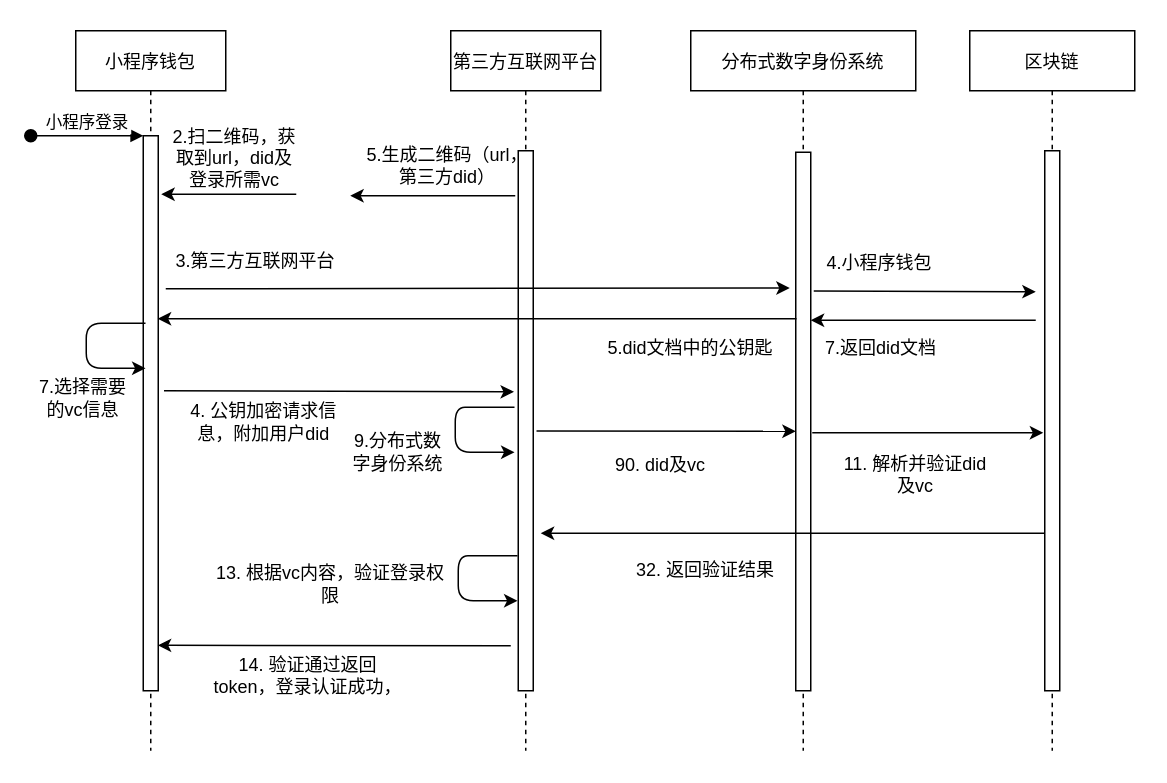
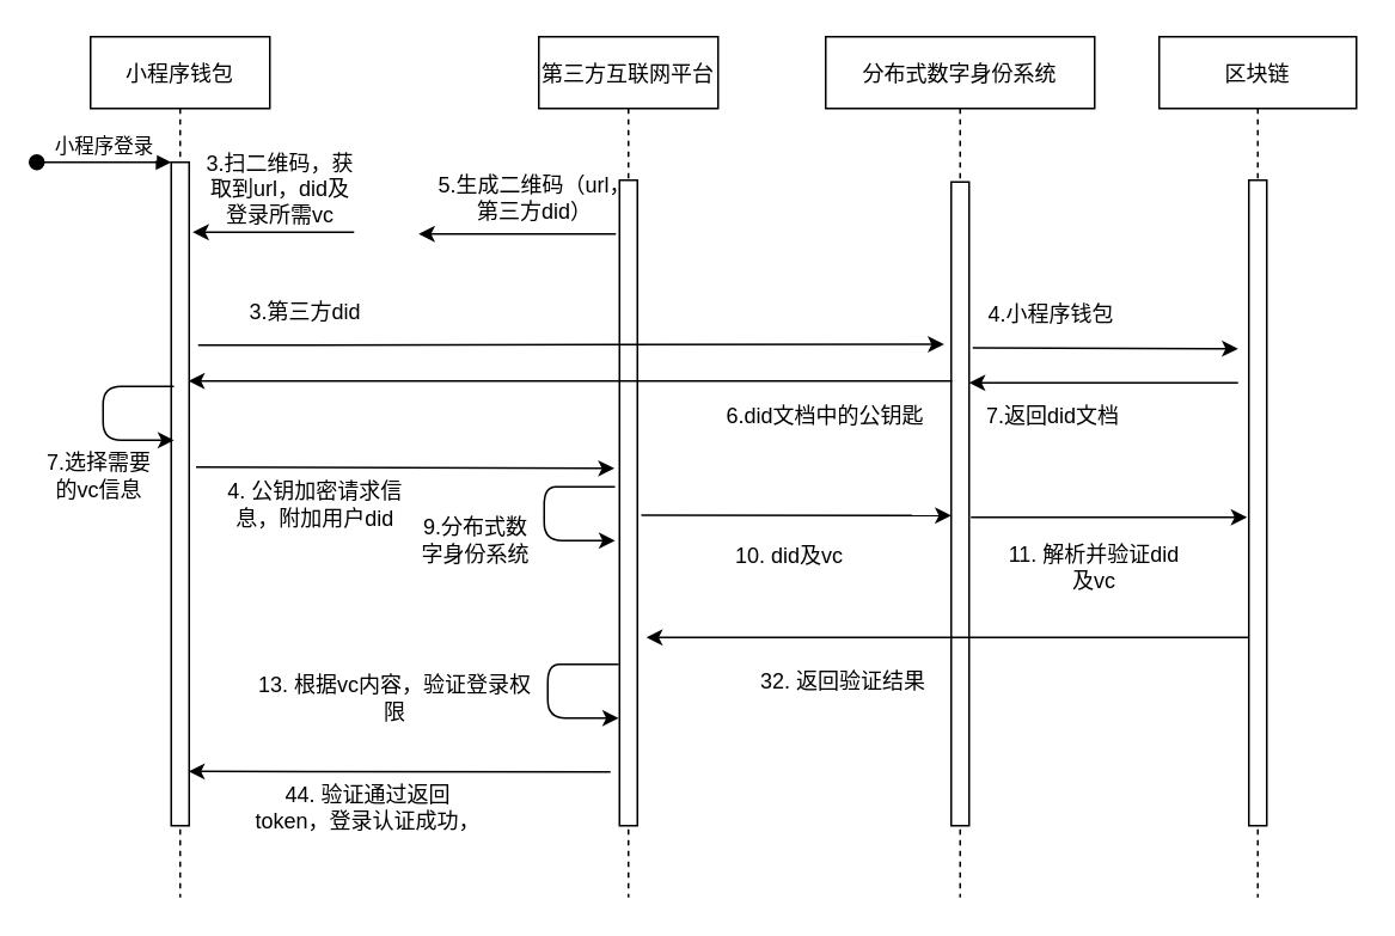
  <mxCell id="0" />
  <mxCell id="1" parent="0" />
  <mxCell id="2" value="小程序钱包" style="shape=umlLifeline;perimeter=lifelinePerimeter;container=1;collapsible=0;recursiveResize=0;rounded=0;shadow=0;strokeWidth=1;" parent="1" vertex="1"><mxGeometry x="50" y="20" width="100" height="480" as="geometry" /></mxCell>
  <mxCell id="3" value="" style="points=[];perimeter=orthogonalPerimeter;rounded=0;shadow=0;strokeWidth=1;" parent="2" vertex="1"><mxGeometry x="45" y="70" width="10" height="370" as="geometry" /></mxCell>
  <mxCell id="4" value="小程序登录" style="verticalAlign=bottom;startArrow=oval;endArrow=block;startSize=8;shadow=0;strokeWidth=1;" parent="2" target="3" edge="1"><mxGeometry relative="1" as="geometry"><mxPoint x="-30" y="70" as="sourcePoint" /></mxGeometry></mxCell>
  <mxCell id="5" value="第三方互联网平台" style="shape=umlLifeline;perimeter=lifelinePerimeter;container=1;collapsible=0;recursiveResize=0;rounded=0;shadow=0;strokeWidth=1;" parent="1" vertex="1"><mxGeometry x="300" y="20" width="100" height="480" as="geometry" /></mxCell>
  <mxCell id="6" value="" style="points=[];perimeter=orthogonalPerimeter;rounded=0;shadow=0;strokeWidth=1;" parent="5" vertex="1"><mxGeometry x="45" y="80" width="10" height="360" as="geometry" /></mxCell>
  <mxCell id="7" value="分布式数字身份系统" style="shape=umlLifeline;perimeter=lifelinePerimeter;container=1;collapsible=0;recursiveResize=0;rounded=0;shadow=0;strokeWidth=1;" vertex="1" parent="1"><mxGeometry x="460" y="20" width="150" height="480" as="geometry" /></mxCell>
  <mxCell id="8" value="" style="points=[];perimeter=orthogonalPerimeter;rounded=0;shadow=0;strokeWidth=1;" vertex="1" parent="7"><mxGeometry x="70" y="81" width="10" height="359" as="geometry" /></mxCell>
  <mxCell id="9" value="" style="endArrow=classic;html=1;exitX=1.2;exitY=0.622;exitDx=0;exitDy=0;exitPerimeter=0;" edge="1" parent="7"><mxGeometry width="50" height="50" relative="1" as="geometry"><mxPoint x="82" y="173.52" as="sourcePoint" /><mxPoint x="230" y="174" as="targetPoint" /></mxGeometry></mxCell>
  <mxCell id="10" value="" style="shape=image;html=1;verticalAlign=top;verticalLabelPosition=bottom;labelBackgroundColor=#ffffff;imageAspect=0;aspect=fixed;image=https://cdn1.iconfinder.com/data/icons/iconoir-vol-3/24/qr-code-128.png" vertex="1" parent="1"><mxGeometry x="200" y="110" width="38" height="38" as="geometry" /></mxCell>
  <mxCell id="11" value="" style="endArrow=classic;html=1;" edge="1" parent="1"><mxGeometry width="50" height="50" relative="1" as="geometry"><mxPoint x="343" y="130" as="sourcePoint" /><mxPoint x="233" y="130" as="targetPoint" /></mxGeometry></mxCell>
  <mxCell id="12" value="5.生成二维码（url，第三方did）" style="text;html=1;strokeColor=none;fillColor=none;align=center;verticalAlign=middle;whiteSpace=wrap;rounded=0;" vertex="1" parent="1"><mxGeometry x="238" y="100" width="120" height="20" as="geometry" /></mxCell>
  <mxCell id="13" value="" style="endArrow=classic;html=1;" edge="1" parent="1"><mxGeometry width="50" height="50" relative="1" as="geometry"><mxPoint x="197" y="129" as="sourcePoint" /><mxPoint x="107" y="129" as="targetPoint" /></mxGeometry></mxCell>
- <mxCell id="14" value="2.扫二维码，获取到url，did及登录所需vc" style="text;html=1;strokeColor=none;fillColor=none;align=center;verticalAlign=middle;whiteSpace=wrap;rounded=0;" vertex="1" parent="1"><mxGeometry x="111" y="95" width="90" height="20" as="geometry" /></mxCell>
+ <mxCell id="14" value="3.扫二维码，获取到url，did及登录所需vc" style="text;html=1;strokeColor=none;fillColor=none;align=center;verticalAlign=middle;whiteSpace=wrap;rounded=0;" vertex="1" parent="1"><mxGeometry x="111" y="95" width="90" height="20" as="geometry" /></mxCell>
  <mxCell id="15" value="" style="endArrow=classic;html=1;entryX=-0.4;entryY=0.622;entryDx=0;entryDy=0;entryPerimeter=0;" edge="1" parent="1"><mxGeometry width="50" height="50" relative="1" as="geometry"><mxPoint x="110" y="192" as="sourcePoint" /><mxPoint x="526" y="191.52" as="targetPoint" /></mxGeometry></mxCell>
- <mxCell id="16" value="3.第三方互联网平台" style="text;html=1;strokeColor=none;fillColor=none;align=center;verticalAlign=middle;whiteSpace=wrap;rounded=0;" vertex="1" parent="1"><mxGeometry x="110" y="164" width="120" height="20" as="geometry" /></mxCell>
+ <mxCell id="16" value="3.第三方did" style="text;html=1;strokeColor=none;fillColor=none;align=center;verticalAlign=middle;whiteSpace=wrap;rounded=0;" vertex="1" parent="1"><mxGeometry x="110" y="164" width="120" height="20" as="geometry" /></mxCell>
  <mxCell id="17" value="区块链" style="shape=umlLifeline;perimeter=lifelinePerimeter;container=1;collapsible=0;recursiveResize=0;rounded=0;shadow=0;strokeWidth=1;" vertex="1" parent="1"><mxGeometry x="646" y="20" width="110" height="480" as="geometry" /></mxCell>
  <mxCell id="18" value="" style="points=[];perimeter=orthogonalPerimeter;rounded=0;shadow=0;strokeWidth=1;" vertex="1" parent="17"><mxGeometry x="50" y="80" width="10" height="360" as="geometry" /></mxCell>
  <mxCell id="19" value="4.小程序钱包" style="text;html=1;strokeColor=none;fillColor=none;align=center;verticalAlign=middle;whiteSpace=wrap;rounded=0;" vertex="1" parent="1"><mxGeometry x="526" y="165" width="120" height="20" as="geometry" /></mxCell>
  <mxCell id="20" value="" style="endArrow=classic;html=1;" edge="1" parent="1"><mxGeometry width="50" height="50" relative="1" as="geometry"><mxPoint x="690" y="213" as="sourcePoint" /><mxPoint x="540" y="213" as="targetPoint" /></mxGeometry></mxCell>
  <mxCell id="21" value="7.返回did文档" style="text;html=1;strokeColor=none;fillColor=none;align=center;verticalAlign=middle;whiteSpace=wrap;rounded=0;" vertex="1" parent="1"><mxGeometry x="527" y="222" width="120" height="20" as="geometry" /></mxCell>
  <mxCell id="22" value="" style="endArrow=classic;html=1;exitX=-0.45;exitY=0.7;exitDx=0;exitDy=0;exitPerimeter=0;" edge="1" parent="1"><mxGeometry width="50" height="50" relative="1" as="geometry"><mxPoint x="530.5" y="212" as="sourcePoint" /><mxPoint x="104.667" y="212" as="targetPoint" /></mxGeometry></mxCell>
- <mxCell id="23" value="5.did文档中的公钥匙" style="text;html=1;strokeColor=none;fillColor=none;align=center;verticalAlign=middle;whiteSpace=wrap;rounded=0;" vertex="1" parent="1"><mxGeometry x="400" y="222" width="120" height="20" as="geometry" /></mxCell>
+ <mxCell id="23" value="6.did文档中的公钥匙" style="text;html=1;strokeColor=none;fillColor=none;align=center;verticalAlign=middle;whiteSpace=wrap;rounded=0;" vertex="1" parent="1"><mxGeometry x="400" y="222" width="120" height="20" as="geometry" /></mxCell>
  <mxCell id="24" value="" style="endArrow=classic;html=1;" edge="1" parent="1"><mxGeometry width="50" height="50" relative="1" as="geometry"><mxPoint x="96.5" y="215" as="sourcePoint" /><mxPoint x="96.5" y="245" as="targetPoint" /><Array as="points"><mxPoint x="57" y="215" /><mxPoint x="57" y="245" /></Array></mxGeometry></mxCell>
  <mxCell id="25" value="7.选择需要的vc信息" style="text;html=1;strokeColor=none;fillColor=none;align=center;verticalAlign=middle;whiteSpace=wrap;rounded=0;" vertex="1" parent="1"><mxGeometry x="20" y="255" width="70" height="20" as="geometry" /></mxCell>
  <mxCell id="26" value="" style="endArrow=classic;html=1;entryX=-0.283;entryY=0.717;entryDx=0;entryDy=0;entryPerimeter=0;exitX=1.383;exitY=0.879;exitDx=0;exitDy=0;exitPerimeter=0;" edge="1" parent="1"><mxGeometry width="50" height="50" relative="1" as="geometry"><mxPoint x="108.83" y="260.01" as="sourcePoint" /><mxPoint x="342.17" y="260.74" as="targetPoint" /></mxGeometry></mxCell>
  <mxCell id="27" value="4. 公钥加密请求信息，附加用户did" style="text;html=1;strokeColor=none;fillColor=none;align=center;verticalAlign=middle;whiteSpace=wrap;rounded=0;" vertex="1" parent="1"><mxGeometry x="121" y="271" width="109" height="20" as="geometry" /></mxCell>
  <mxCell id="28" value="" style="endArrow=classic;html=1;" edge="1" parent="1"><mxGeometry width="50" height="50" relative="1" as="geometry"><mxPoint x="342.5" y="271" as="sourcePoint" /><mxPoint x="342.5" y="301" as="targetPoint" /><Array as="points"><mxPoint x="326" y="271" /><mxPoint x="303" y="271" /><mxPoint x="303" y="301" /></Array></mxGeometry></mxCell>
  <mxCell id="29" value="9.分布式数字身份系统" style="text;html=1;strokeColor=none;fillColor=none;align=center;verticalAlign=middle;whiteSpace=wrap;rounded=0;" vertex="1" parent="1"><mxGeometry x="230" y="291" width="70" height="20" as="geometry" /></mxCell>
  <mxCell id="30" value="" style="endArrow=classic;html=1;exitX=1.217;exitY=0.74;exitDx=0;exitDy=0;exitPerimeter=0;" edge="1" parent="1"><mxGeometry width="50" height="50" relative="1" as="geometry"><mxPoint x="357.17" y="286.8" as="sourcePoint" /><mxPoint x="530" y="287" as="targetPoint" /></mxGeometry></mxCell>
- <mxCell id="31" value="90. did及vc" style="text;html=1;strokeColor=none;fillColor=none;align=center;verticalAlign=middle;whiteSpace=wrap;rounded=0;" vertex="1" parent="1"><mxGeometry x="390" y="300" width="100" height="20" as="geometry" /></mxCell>
+ <mxCell id="31" value="10. did及vc" style="text;html=1;strokeColor=none;fillColor=none;align=center;verticalAlign=middle;whiteSpace=wrap;rounded=0;" vertex="1" parent="1"><mxGeometry x="390" y="300" width="100" height="20" as="geometry" /></mxCell>
  <mxCell id="32" value="" style="endArrow=classic;html=1;" edge="1" parent="1"><mxGeometry width="50" height="50" relative="1" as="geometry"><mxPoint x="541" y="288" as="sourcePoint" /><mxPoint x="695" y="288" as="targetPoint" /></mxGeometry></mxCell>
  <mxCell id="33" value="11. 解析并验证did及vc" style="text;html=1;strokeColor=none;fillColor=none;align=center;verticalAlign=middle;whiteSpace=wrap;rounded=0;" vertex="1" parent="1"><mxGeometry x="560" y="306" width="100" height="20" as="geometry" /></mxCell>
  <mxCell id="34" value="" style="endArrow=classic;html=1;" edge="1" parent="1"><mxGeometry width="50" height="50" relative="1" as="geometry"><mxPoint x="696" y="355" as="sourcePoint" /><mxPoint x="360" y="355" as="targetPoint" /></mxGeometry></mxCell>
  <mxCell id="35" value="32. 返回验证结果" style="text;html=1;strokeColor=none;fillColor=none;align=center;verticalAlign=middle;whiteSpace=wrap;rounded=0;" vertex="1" parent="1"><mxGeometry x="420" y="370" width="100" height="20" as="geometry" /></mxCell>
  <mxCell id="36" value="" style="endArrow=classic;html=1;" edge="1" parent="1"><mxGeometry width="50" height="50" relative="1" as="geometry"><mxPoint x="344.5" y="370" as="sourcePoint" /><mxPoint x="344.5" y="400" as="targetPoint" /><Array as="points"><mxPoint x="328" y="370" /><mxPoint x="305" y="370" /><mxPoint x="305" y="400" /></Array></mxGeometry></mxCell>
  <mxCell id="37" value="13. 根据vc内容，验证登录权限" style="text;html=1;strokeColor=none;fillColor=none;align=center;verticalAlign=middle;whiteSpace=wrap;rounded=0;" vertex="1" parent="1"><mxGeometry x="140" y="379" width="160" height="20" as="geometry" /></mxCell>
  <mxCell id="38" value="" style="endArrow=classic;html=1;entryX=0.967;entryY=0.91;entryDx=0;entryDy=0;entryPerimeter=0;" edge="1" parent="1"><mxGeometry width="50" height="50" relative="1" as="geometry"><mxPoint x="340" y="430" as="sourcePoint" /><mxPoint x="104.67" y="429.7" as="targetPoint" /></mxGeometry></mxCell>
- <mxCell id="39" value="14. 验证通过返回token，登录认证成功，" style="text;html=1;strokeColor=none;fillColor=none;align=center;verticalAlign=middle;whiteSpace=wrap;rounded=0;" vertex="1" parent="1"><mxGeometry x="140" y="440" width="130" height="20" as="geometry" /></mxCell>
+ <mxCell id="39" value="44. 验证通过返回token，登录认证成功，" style="text;html=1;strokeColor=none;fillColor=none;align=center;verticalAlign=middle;whiteSpace=wrap;rounded=0;" vertex="1" parent="1"><mxGeometry x="140" y="440" width="130" height="20" as="geometry" /></mxCell>
